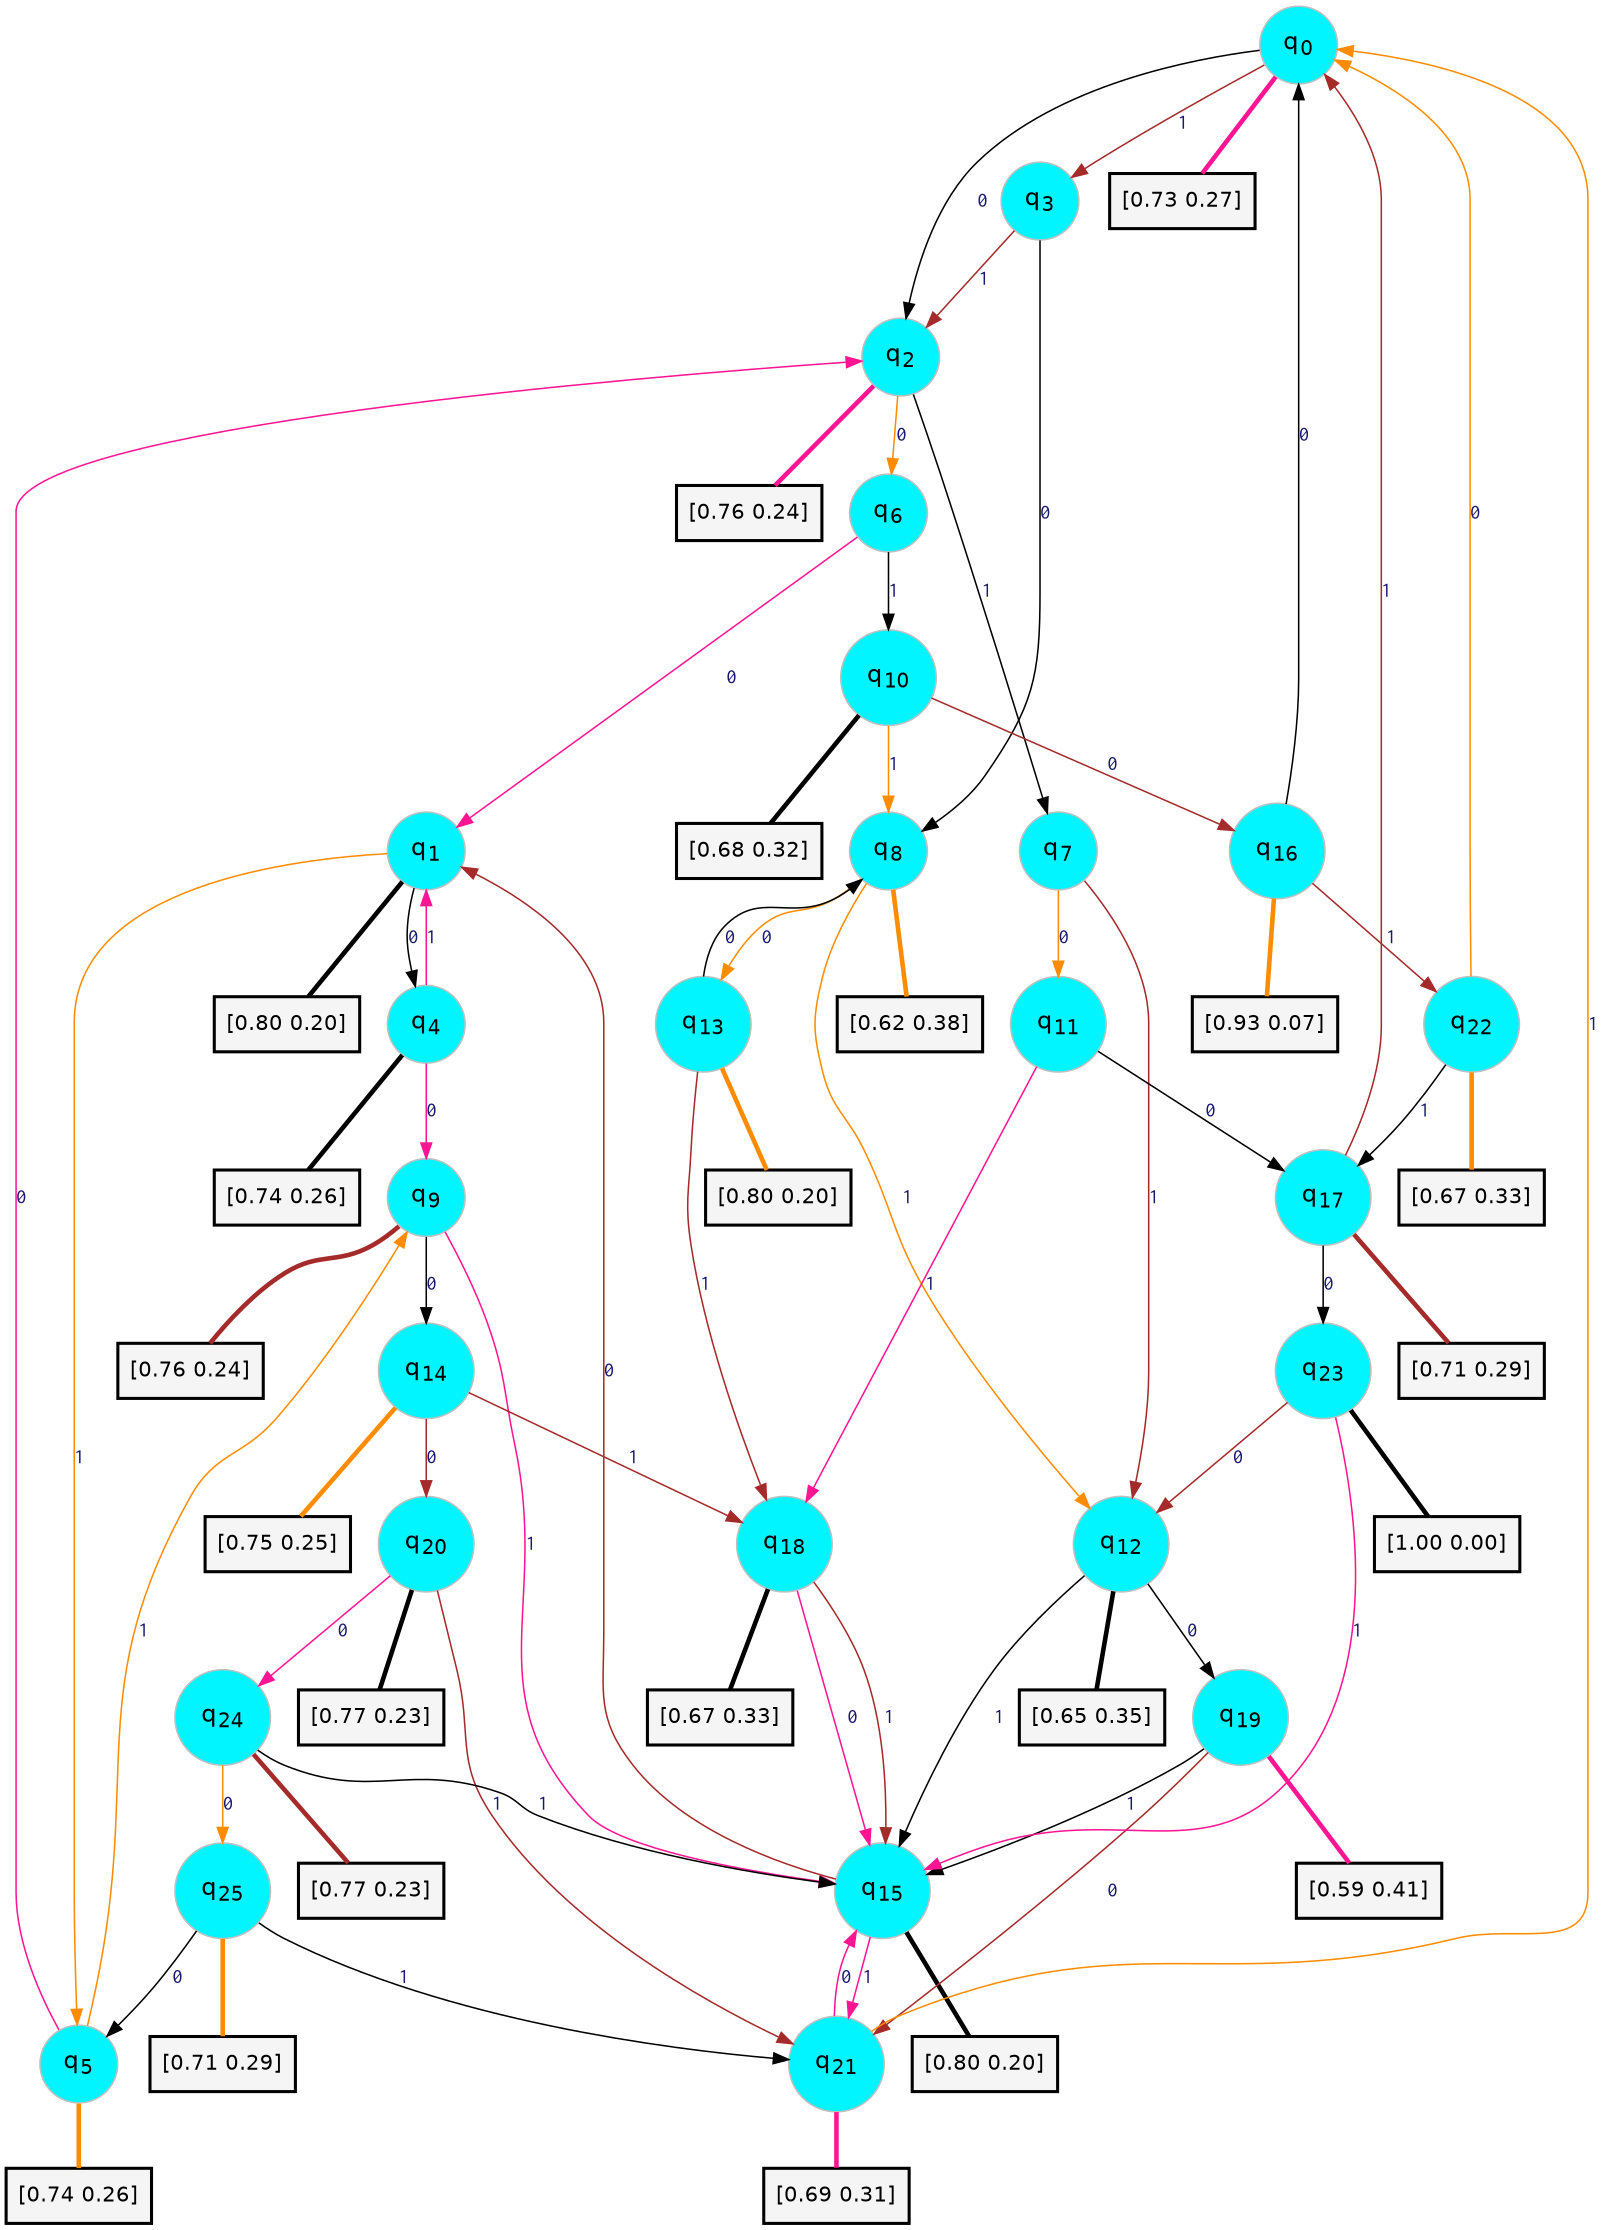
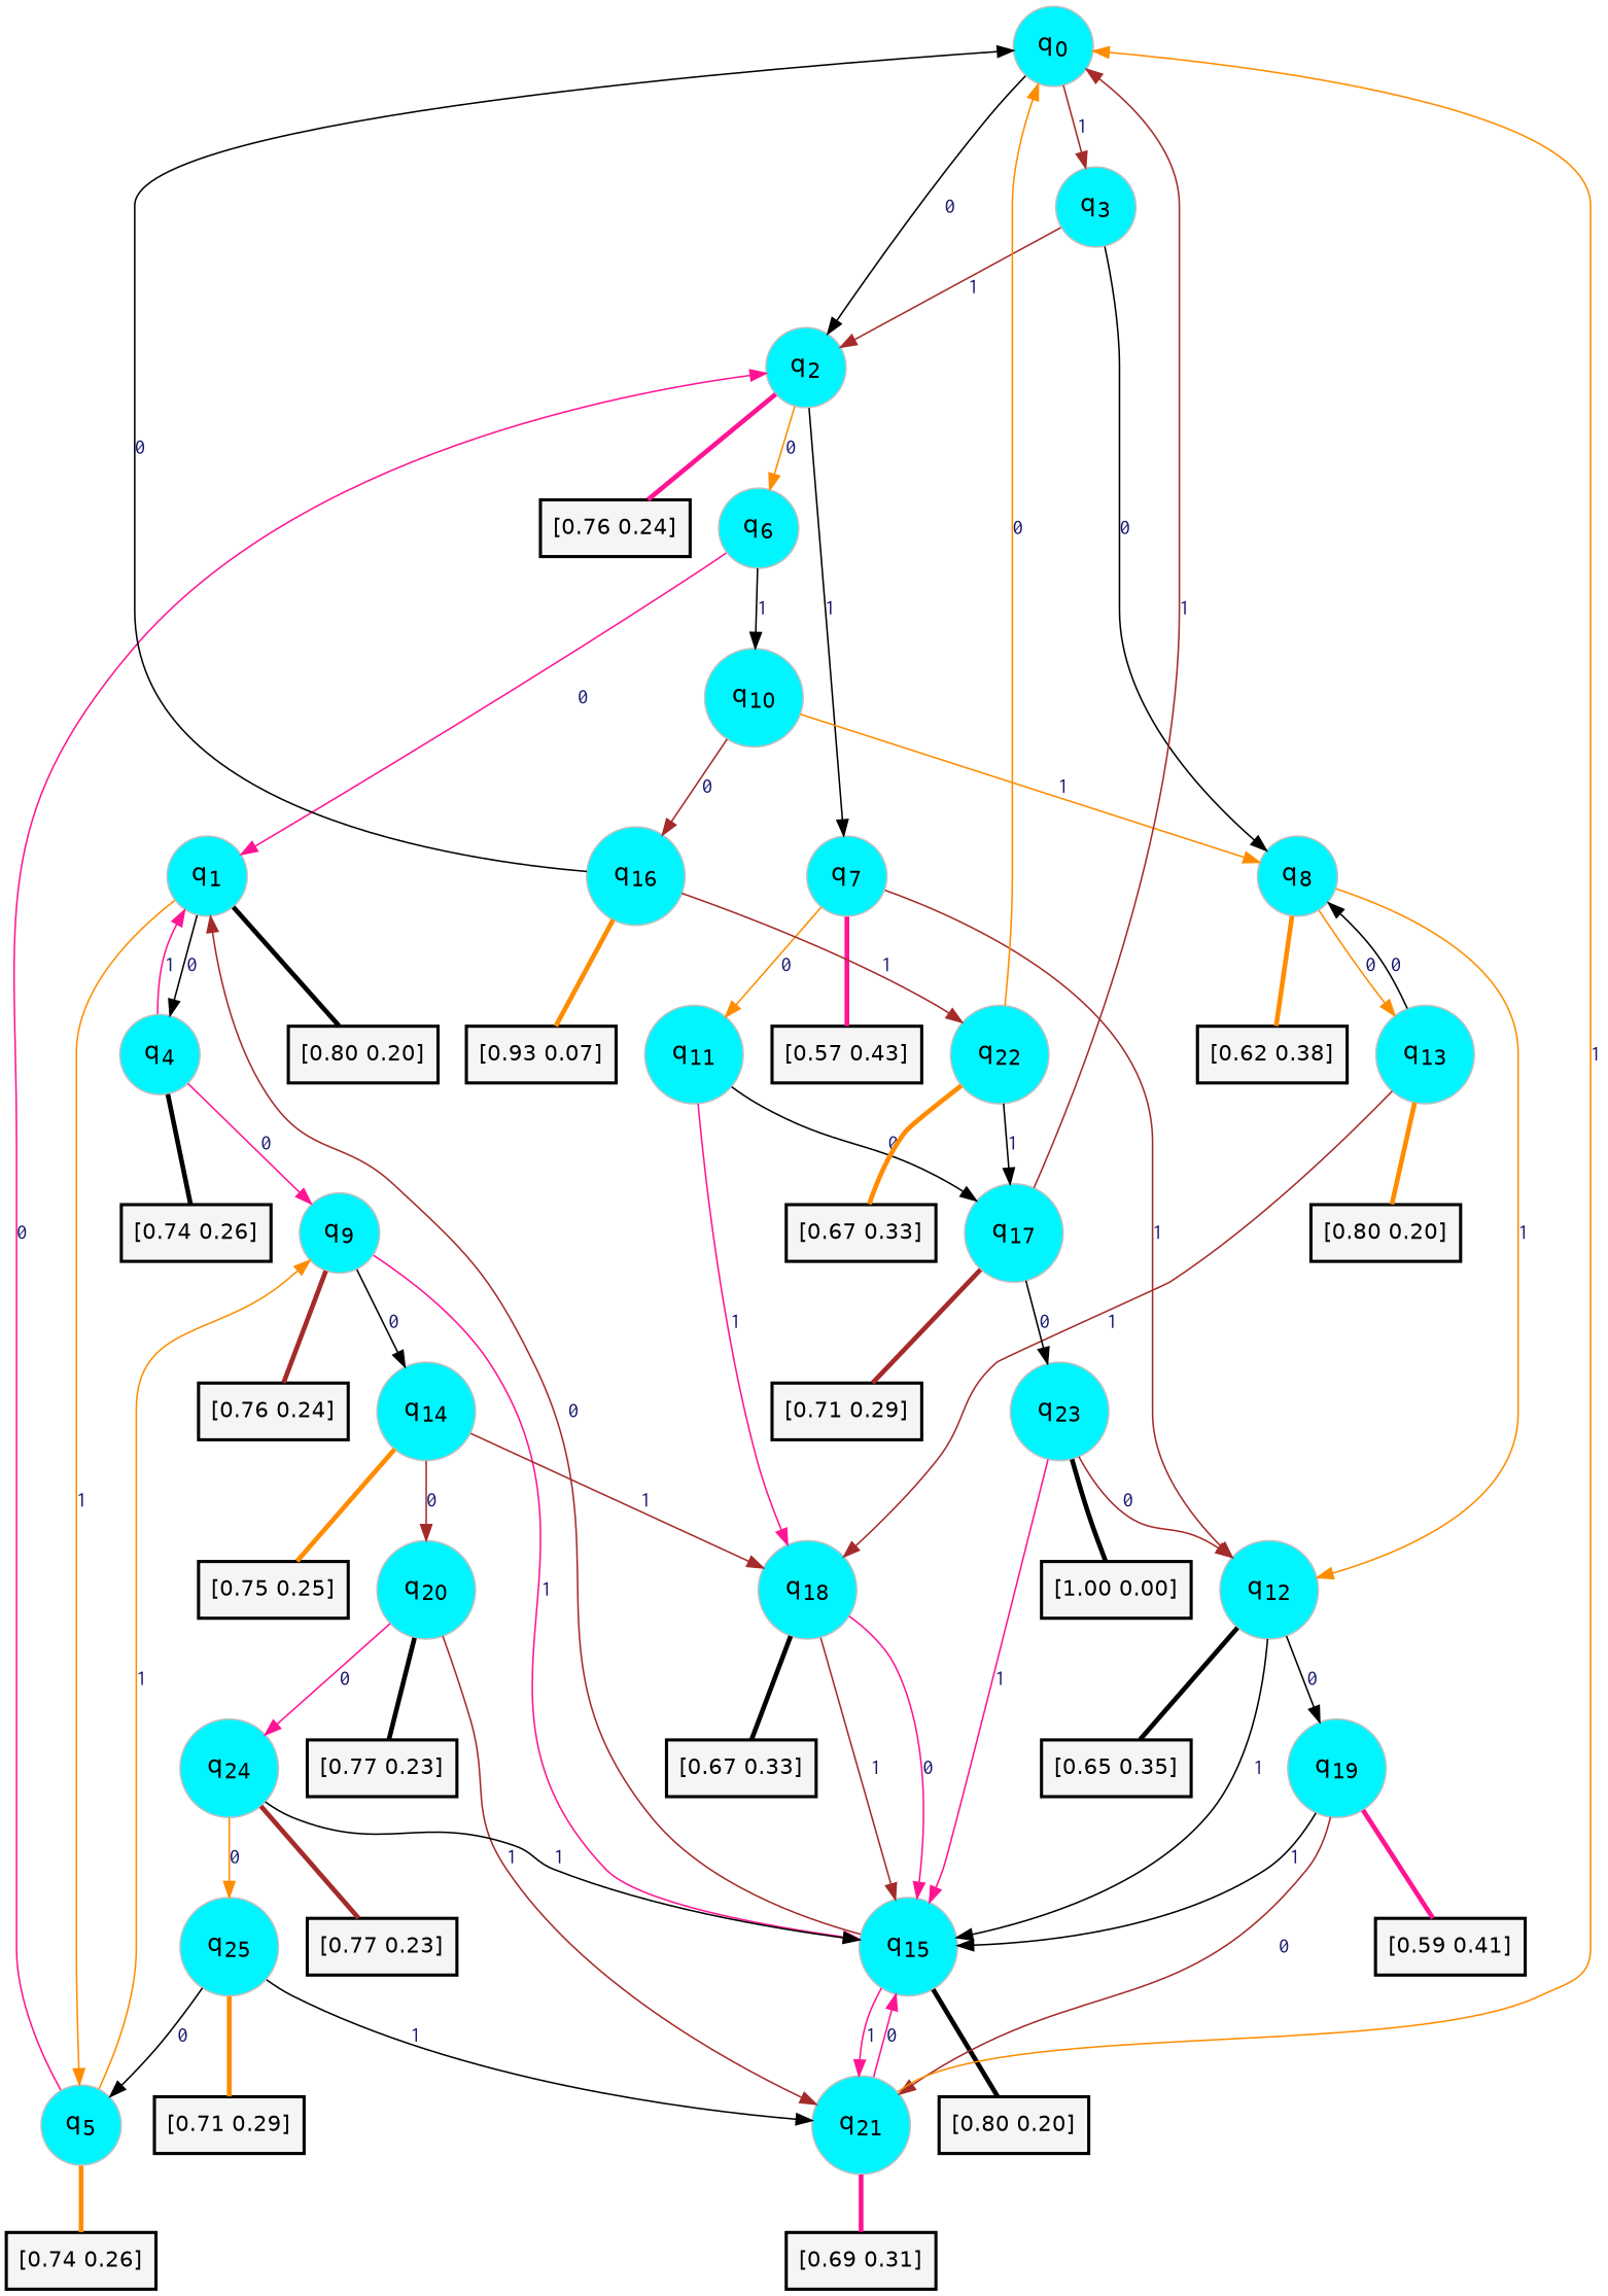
  digraph {
    rankdir=TD
    node [color=gray fillcolor=turquoise1 fontcolor=black fontname=Helvetica fontsize=16 fontweight=bold shape=circle style=filled]
    edge [arrowsize=1 color=black fontcolor=midnightblue fontname=courier fontweight=bold penwidth=1 style=solid weight=20]
    n1 [label=<q<SUB>0</SUB>>]
    n2 [label=<q<SUB>2</SUB>>]
    n3 [label=<q<SUB>3</SUB>>]
-   n4 [color=black fillcolor=whitesmoke fontsize=14 label="[0.73 0.27]" penwidth=2 shape=box]
    n5 [label=<q<SUB>6</SUB>>]
    n6 [label=<q<SUB>7</SUB>>]
    n7 [color=black fillcolor=whitesmoke fontsize=14 label="[0.76 0.24]" penwidth=2 shape=box]
    n8 [label=<q<SUB>8</SUB>>]
    n9 [label=<q<SUB>1</SUB>>]
    n10 [label=<q<SUB>4</SUB>>]
    n11 [label=<q<SUB>5</SUB>>]
    n12 [color=black fillcolor=whitesmoke fontsize=14 label="[0.80 0.20]" penwidth=2 shape=box]
    n13 [label=<q<SUB>9</SUB>>]
    n14 [color=black fillcolor=whitesmoke fontsize=14 label="[0.74 0.26]" penwidth=2 shape=box]
    n15 [color=black fillcolor=whitesmoke fontsize=14 label="[0.74 0.26]" penwidth=2 shape=box]
    n16 [label=<q<SUB>10</SUB>>]
    n17 [label=<q<SUB>11</SUB>>]
    n18 [label=<q<SUB>12</SUB>>]
+   n19 [color=black fillcolor=whitesmoke fontsize=14 label="[0.57 0.43]" penwidth=2 shape=box]
    n20 [label=<q<SUB>13</SUB>>]
    n21 [color=black fillcolor=whitesmoke fontsize=14 label="[0.62 0.38]" penwidth=2 shape=box]
    n22 [label=<q<SUB>14</SUB>>]
    n23 [label=<q<SUB>15</SUB>>]
    n24 [color=black fillcolor=whitesmoke fontsize=14 label="[0.76 0.24]" penwidth=2 shape=box]
    n25 [label=<q<SUB>16</SUB>>]
-   n26 [color=black fillcolor=whitesmoke fontsize=14 label="[0.68 0.32]" penwidth=2 shape=box]
    n27 [label=<q<SUB>17</SUB>>]
    n28 [label=<q<SUB>18</SUB>>]
    n29 [label=<q<SUB>19</SUB>>]
    n30 [color=black fillcolor=whitesmoke fontsize=14 label="[0.65 0.35]" penwidth=2 shape=box]
    n31 [color=black fillcolor=whitesmoke fontsize=14 label="[0.80 0.20]" penwidth=2 shape=box]
    n32 [label=<q<SUB>20</SUB>>]
    n33 [color=black fillcolor=whitesmoke fontsize=14 label="[0.75 0.25]" penwidth=2 shape=box]
    n34 [label=<q<SUB>21</SUB>>]
    n35 [color=black fillcolor=whitesmoke fontsize=14 label="[0.80 0.20]" penwidth=2 shape=box]
    n36 [label=<q<SUB>22</SUB>>]
    n37 [color=black fillcolor=whitesmoke fontsize=14 label="[0.93 0.07]" penwidth=2 shape=box]
    n38 [label=<q<SUB>23</SUB>>]
    n39 [color=black fillcolor=whitesmoke fontsize=14 label="[0.71 0.29]" penwidth=2 shape=box]
    n40 [color=black fillcolor=whitesmoke fontsize=14 label="[0.67 0.33]" penwidth=2 shape=box]
    n41 [color=black fillcolor=whitesmoke fontsize=14 label="[0.59 0.41]" penwidth=2 shape=box]
    n42 [label=<q<SUB>24</SUB>>]
    n43 [color=black fillcolor=whitesmoke fontsize=14 label="[0.77 0.23]" penwidth=2 shape=box]
    n44 [color=black fillcolor=whitesmoke fontsize=14 label="[0.69 0.31]" penwidth=2 shape=box]
    n45 [color=black fillcolor=whitesmoke fontsize=14 label="[0.67 0.33]" penwidth=2 shape=box]
    n46 [color=black fillcolor=whitesmoke fontsize=14 label="[1.00 0.00]" penwidth=2 shape=box]
    n47 [label=<q<SUB>25</SUB>>]
    n48 [color=black fillcolor=whitesmoke fontsize=14 label="[0.77 0.23]" penwidth=2 shape=box]
    n49 [color=black fillcolor=whitesmoke fontsize=14 label="[0.71 0.29]" penwidth=2 shape=box]
    n1 -> n2 [label=0]
    n1 -> n3 [color=brown label=1]
-   n1 -> n4 [arrowhead=none color=deeppink penwidth=3]
    n2 -> n5 [color=darkorange label=0]
    n2 -> n6 [label=1]
    n2 -> n7 [arrowhead=none color=deeppink penwidth=3]
    n3 -> n2 [color=brown label=1]
    n3 -> n8 [label=0]
    n5 -> n9 [color=deeppink label=0]
    n5 -> n16 [label=1]
    n6 -> n17 [color=darkorange label=0]
    n6 -> n18 [color=brown label=1]
+   n6 -> n19 [arrowhead=none color=deeppink penwidth=3]
    n8 -> n18 [color=darkorange label=1]
    n8 -> n20 [color=darkorange label=0]
    n8 -> n21 [arrowhead=none color=darkorange penwidth=3]
    n9 -> n10 [label=0]
    n9 -> n11 [color=darkorange label=1]
    n9 -> n12 [arrowhead=none penwidth=3]
    n10 -> n9 [color=deeppink label=1]
    n10 -> n13 [color=deeppink label=0]
    n10 -> n14 [arrowhead=none penwidth=3]
    n11 -> n2 [color=deeppink label=0]
    n11 -> n13 [color=darkorange label=1]
    n11 -> n15 [arrowhead=none color=darkorange penwidth=3]
    n13 -> n22 [label=0]
    n13 -> n23 [color=deeppink label=1]
    n13 -> n24 [arrowhead=none color=brown penwidth=3]
    n16 -> n8 [color=darkorange label=1]
    n16 -> n25 [color=brown label=0]
-   n16 -> n26 [arrowhead=none penwidth=3]
    n17 -> n27 [label=0]
    n17 -> n28 [color=deeppink label=1]
    n18 -> n23 [label=1]
    n18 -> n29 [label=0]
    n18 -> n30 [arrowhead=none penwidth=3]
    n20 -> n8 [label=0]
    n20 -> n28 [color=brown label=1]
    n20 -> n31 [arrowhead=none color=darkorange penwidth=3]
    n22 -> n28 [color=brown label=1]
    n22 -> n32 [color=brown label=0]
    n22 -> n33 [arrowhead=none color=darkorange penwidth=3]
    n23 -> n9 [color=brown label=0]
    n23 -> n34 [color=deeppink label=1]
    n23 -> n35 [arrowhead=none penwidth=3]
    n25 -> n1 [label=0]
    n25 -> n36 [color=brown label=1]
    n25 -> n37 [arrowhead=none color=darkorange penwidth=3]
    n27 -> n1 [color=brown label=1]
    n27 -> n38 [label=0]
    n27 -> n39 [arrowhead=none color=brown penwidth=3]
    n28 -> n23 [color=deeppink label=0]
    n28 -> n23 [color=brown label=1]
    n28 -> n40 [arrowhead=none penwidth=3]
    n29 -> n23 [label=1]
    n29 -> n34 [color=brown label=0]
    n29 -> n41 [arrowhead=none color=deeppink penwidth=3]
    n32 -> n34 [color=brown label=1]
    n32 -> n42 [color=deeppink label=0]
    n32 -> n43 [arrowhead=none penwidth=3]
    n34 -> n1 [color=darkorange label=1]
    n34 -> n23 [color=deeppink label=0]
    n34 -> n44 [arrowhead=none color=deeppink penwidth=3]
    n36 -> n1 [color=darkorange label=0]
    n36 -> n27 [label=1]
    n36 -> n45 [arrowhead=none color=darkorange penwidth=3]
    n38 -> n18 [color=brown label=0]
    n38 -> n23 [color=deeppink label=1]
    n38 -> n46 [arrowhead=none penwidth=3]
    n42 -> n23 [label=1]
    n42 -> n47 [color=darkorange label=0]
    n42 -> n48 [arrowhead=none color=brown penwidth=3]
    n47 -> n11 [label=0]
    n47 -> n34 [label=1]
    n47 -> n49 [arrowhead=none color=darkorange penwidth=3]
  }
